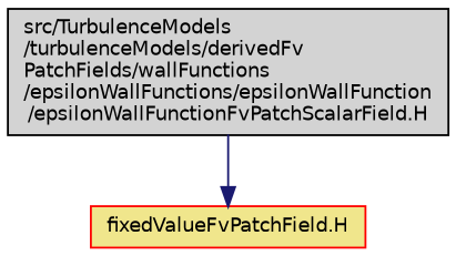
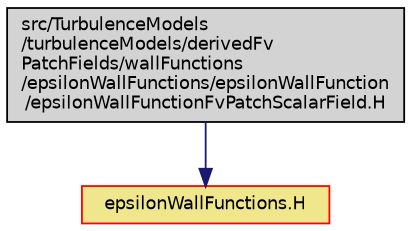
  digraph {
    node [fontname=Helvetica fontsize=10 shape=record style=filled]
    n1 [color=black fillcolor=lightgrey fontcolor=black height=0.2 label="src/TurbulenceModels\l/turbulenceModels/derivedFv\lPatchFields/wallFunctions\l/epsilonWallFunctions/epsilonWallFunction\l/epsilonWallFunctionFvPatchScalarField.H" width=0.4]
-   n2 [color=red height=0.2 label="fixedValueFvPatchField.H" width=0.4 fillcolor=khaki]
+   n2 [color=red height=0.2 label="epsilonWallFunctions.H" width=0.4 fillcolor=khaki]
    n1 -> n2 [color=midnightblue fontname=Helvetica fontsize=10 labelfontname=Helvetica labelfontsize=10 style=solid]
  }
